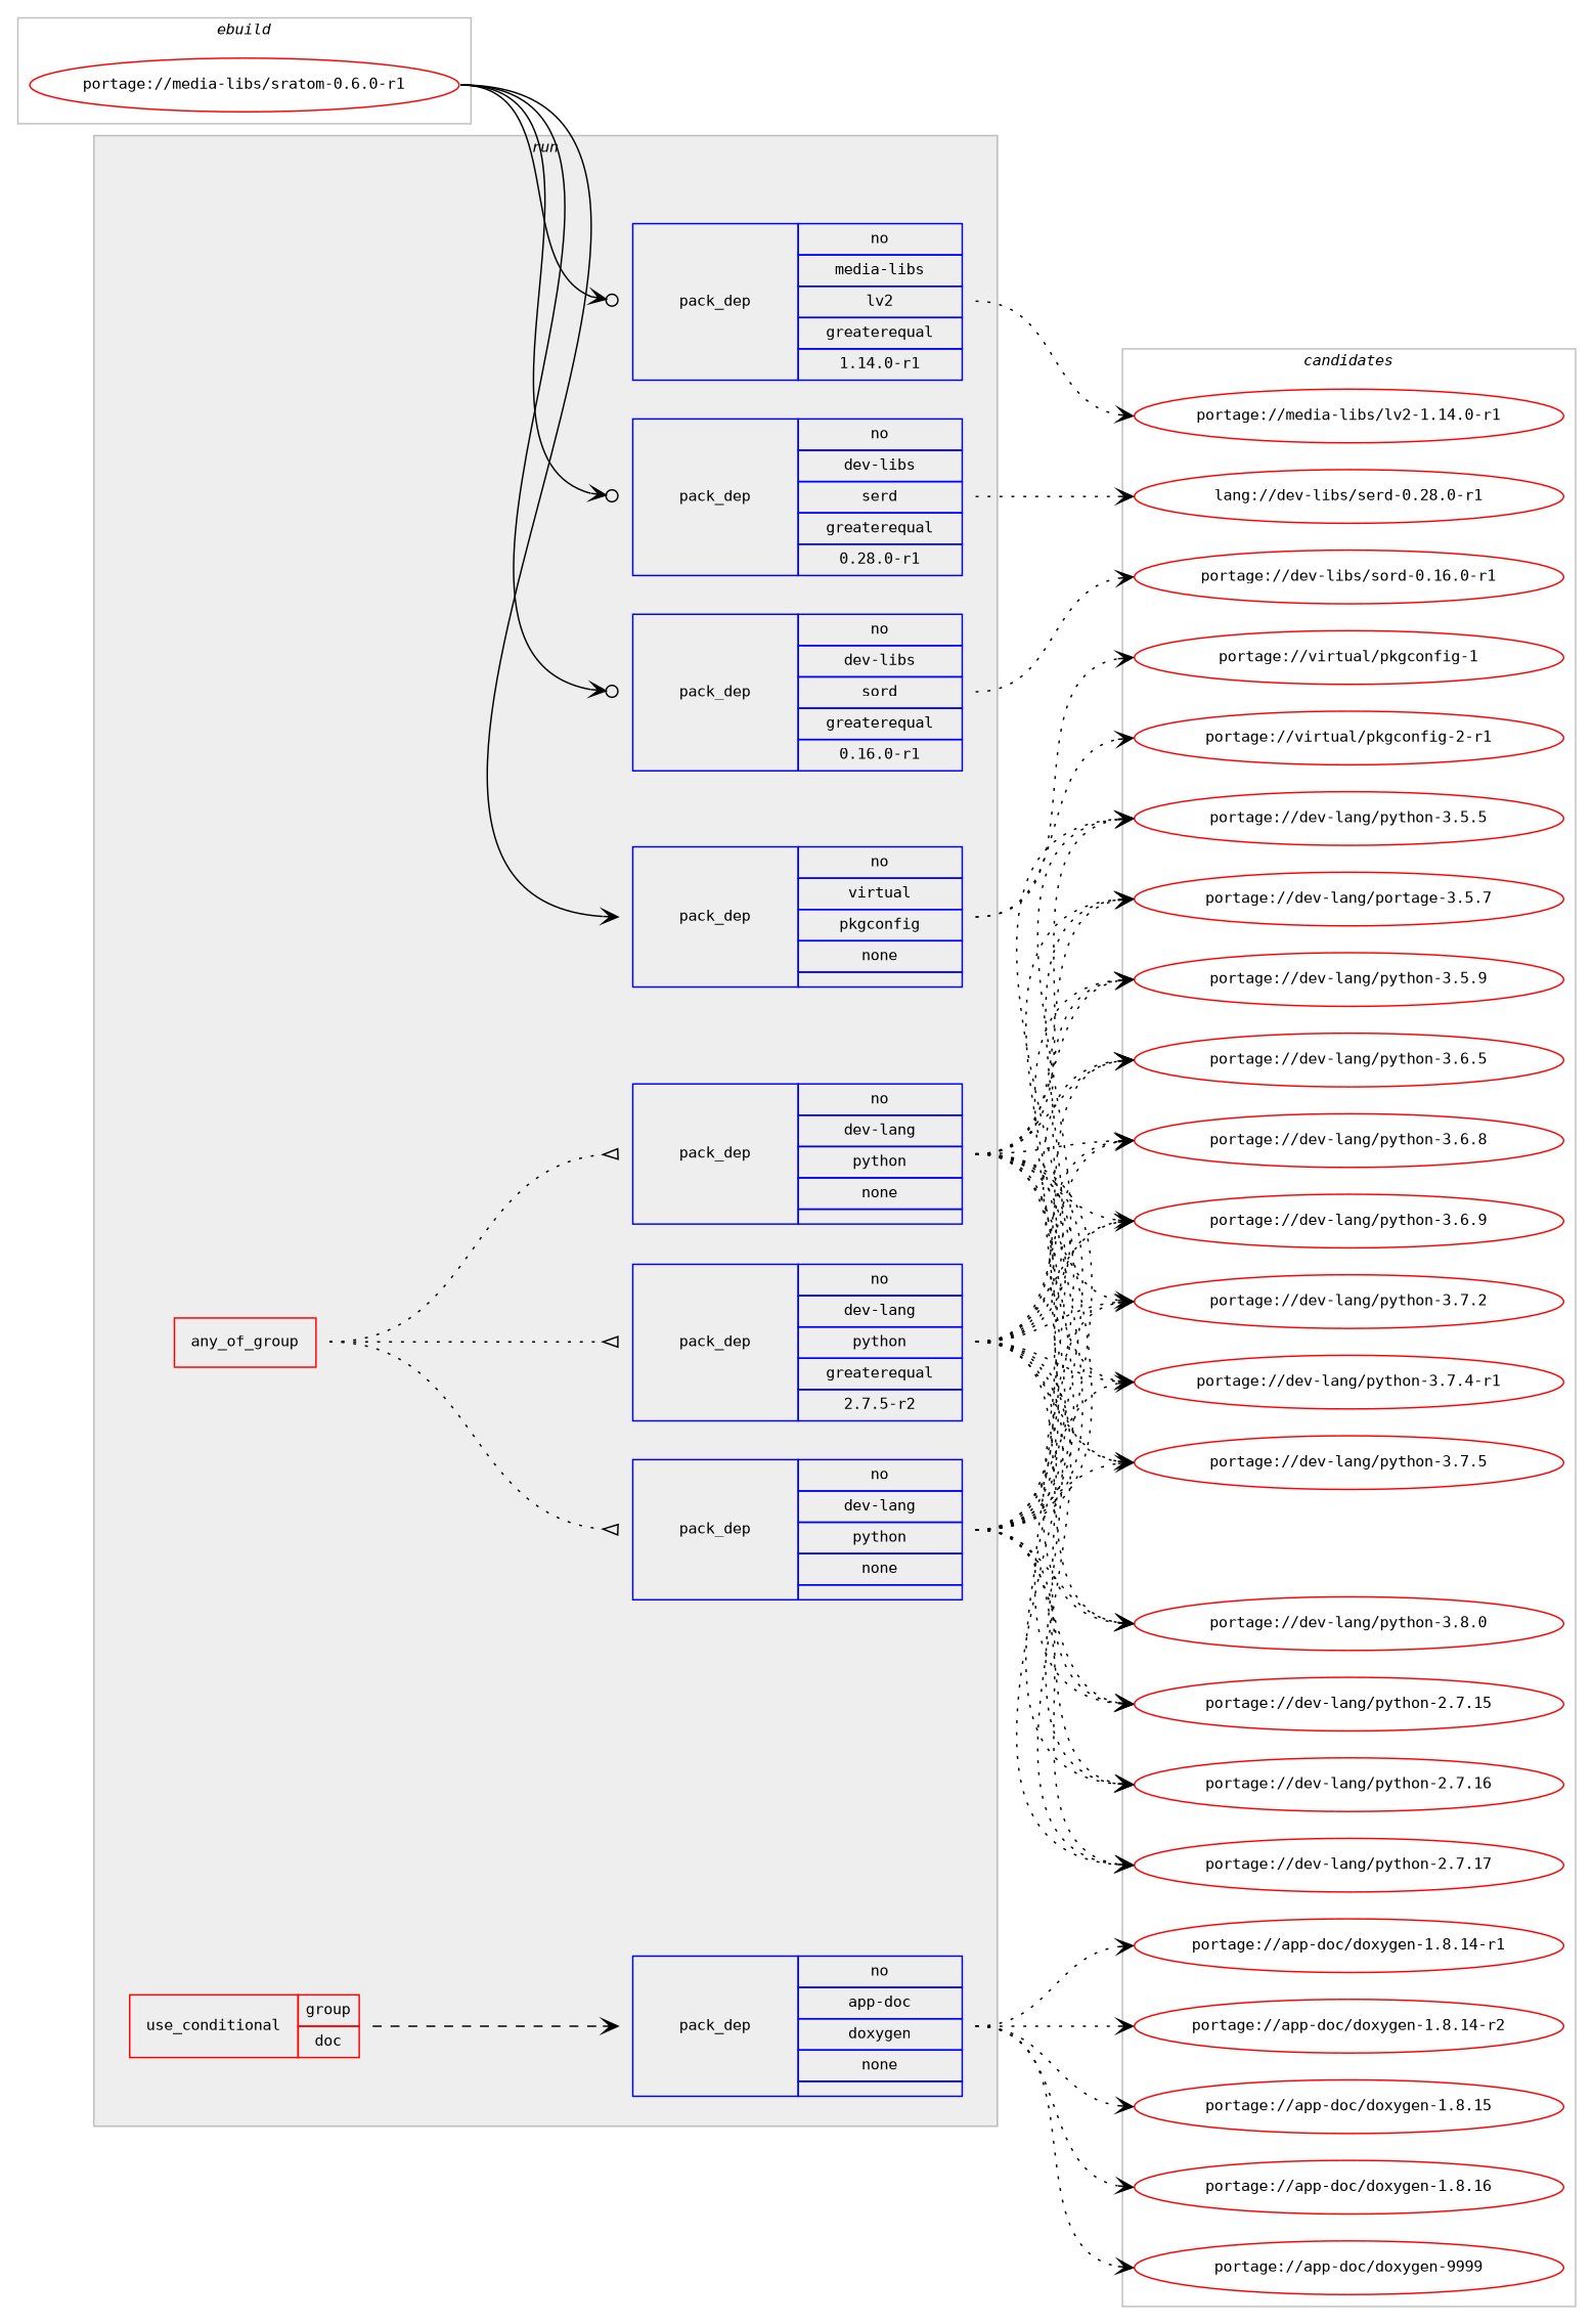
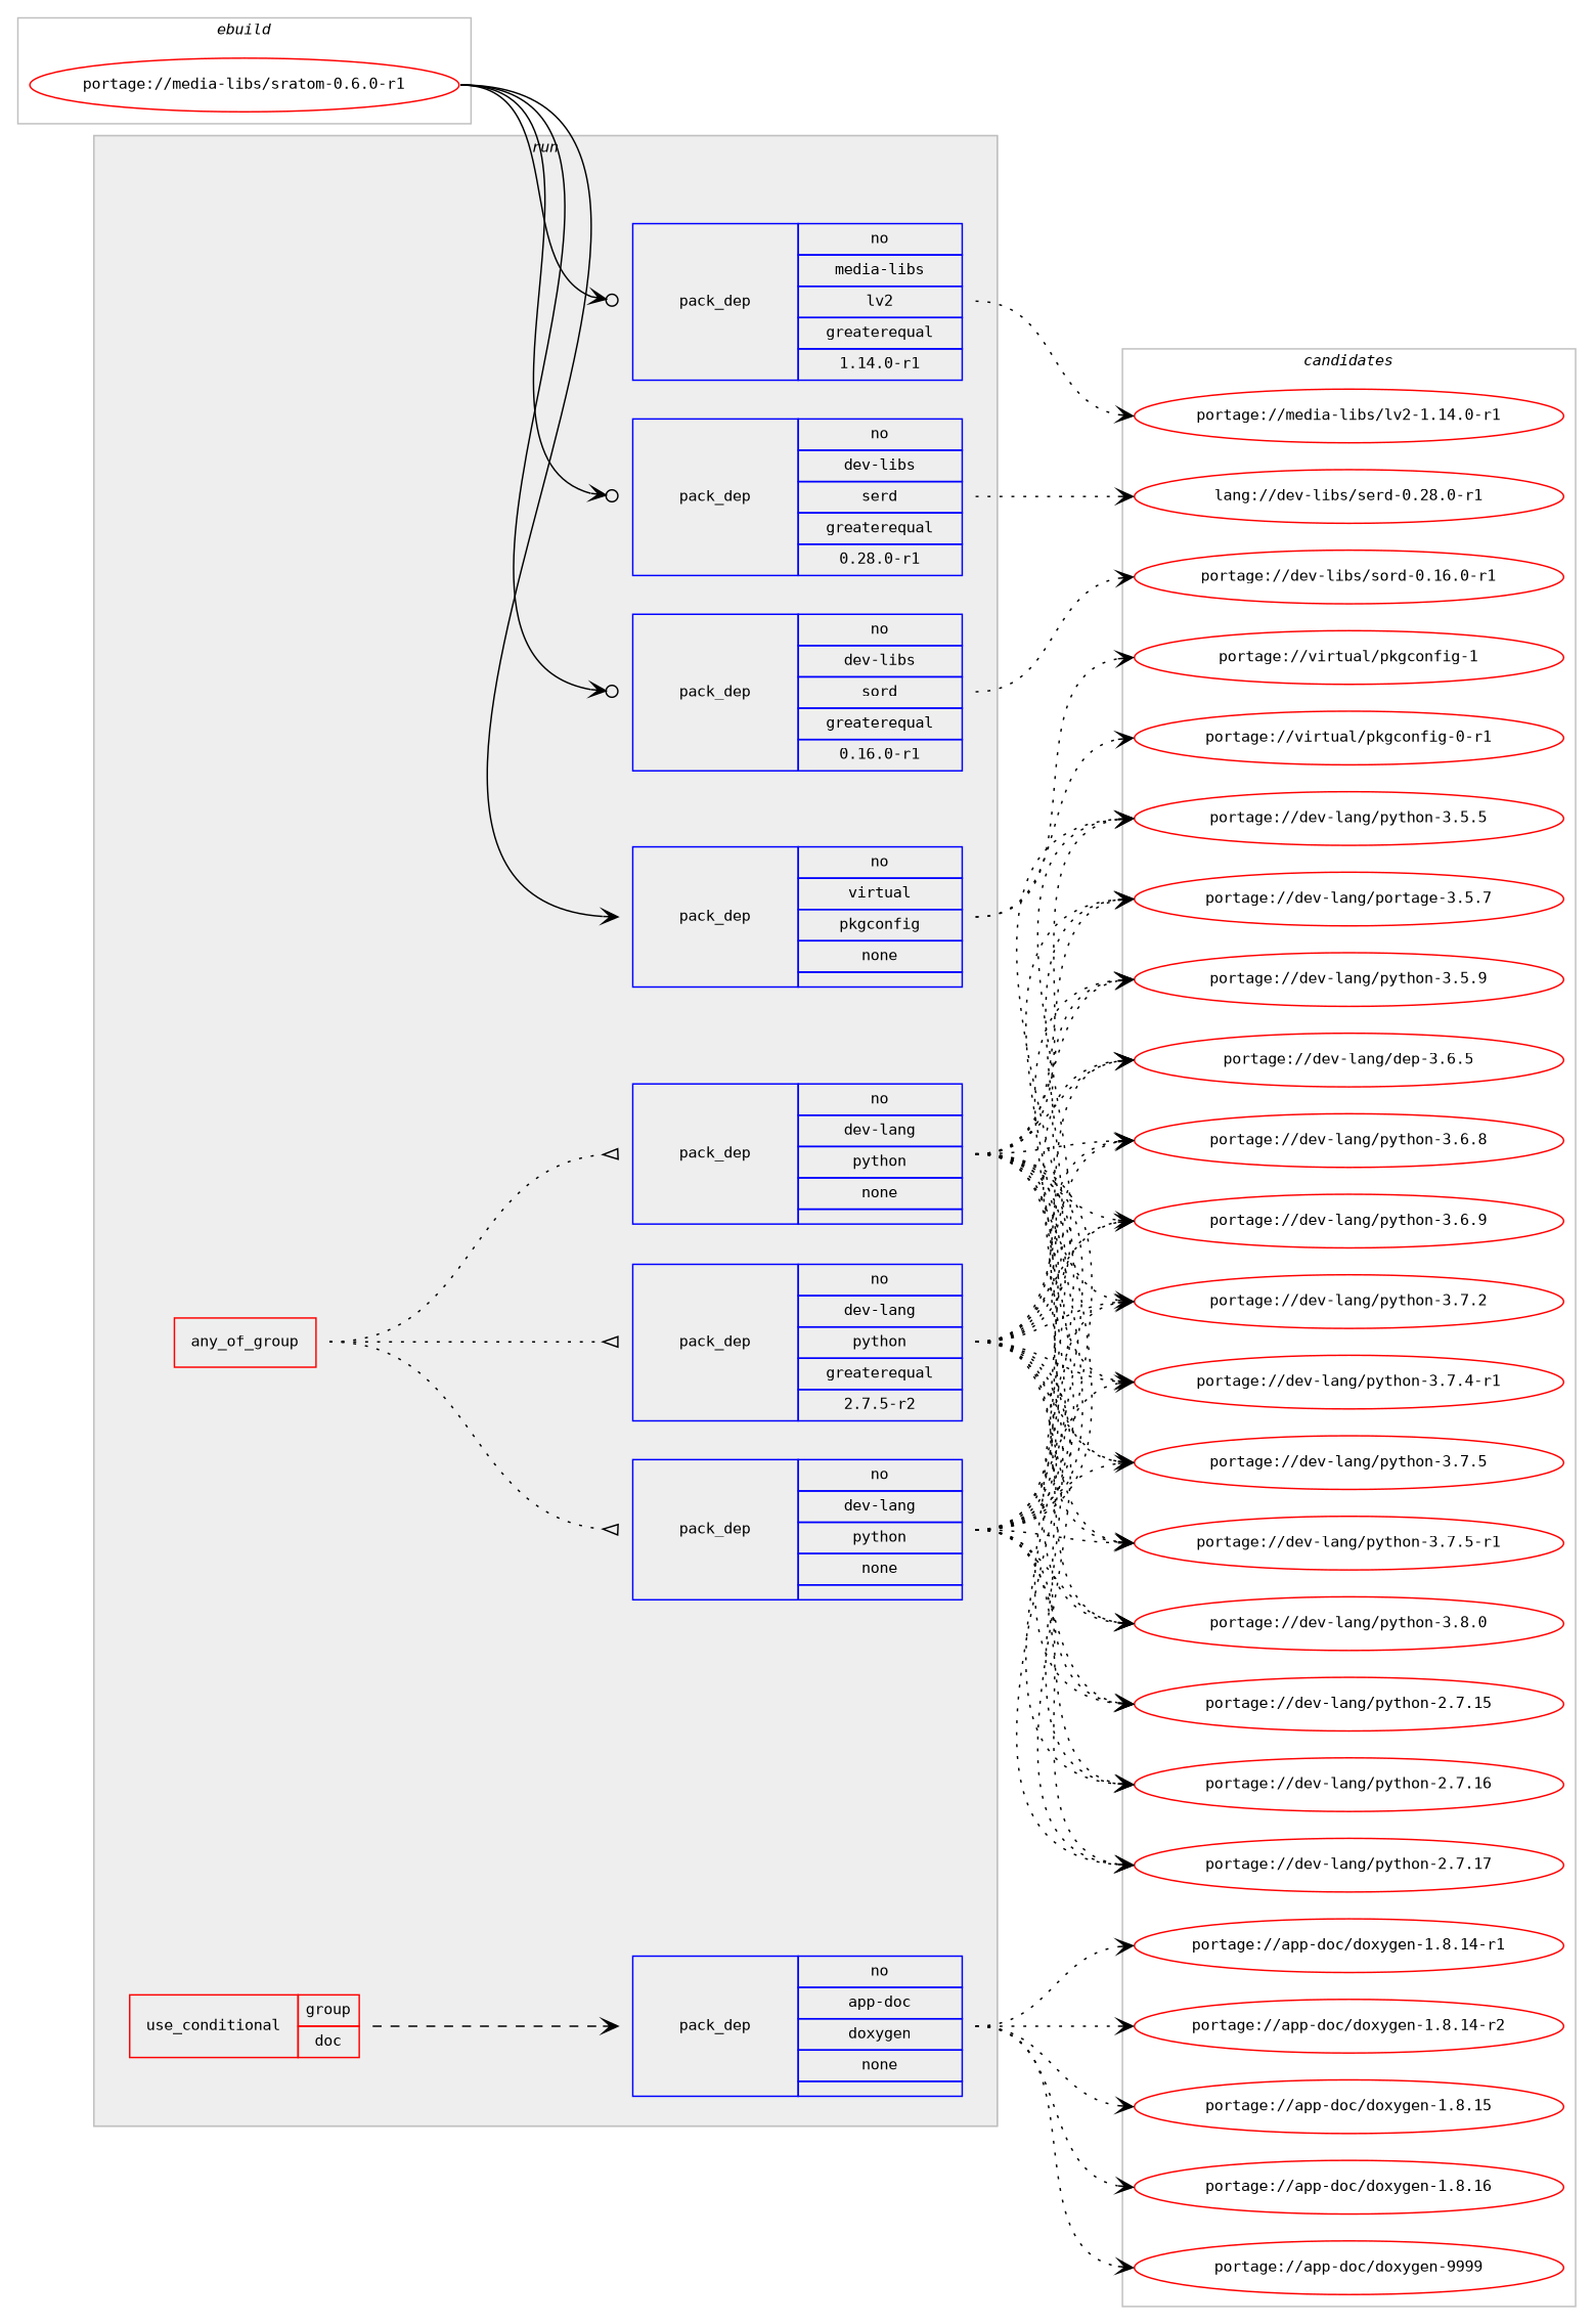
  digraph {
    compound=true
    concentrate=true
    fontname="DejaVu Sans Mono"
    fontsize=10
    newrank=true
    rankdir=LR
    ranksep=1.5
    node [color=red fontname="DejaVu Sans Mono" fontsize=10]
    edge [arrowhead=vee fontname="DejaVu Sans Mono" headport=w style=dotted tailport=e weight=100]
    n1 [label="portage://media-libs/sratom-0.6.0-r1" width=4]
    n2 [color=blue label=<<TABLE BORDER="0" CELLBORDER="1" CELLSPACING="0" CELLPADDING="4" WIDTH="220"><TR><TD ROWSPAN="6" CELLPADDING="30">pack_dep</TD></TR><TR><TD WIDTH="110">no</TD></TR><TR><TD>dev-lang</TD></TR><TR><TD>python</TD></TR><TR><TD>none</TD></TR><TR><TD></TD></TR></TABLE>> shape=none]
    n3 [color=blue label=<<TABLE BORDER="0" CELLBORDER="1" CELLSPACING="0" CELLPADDING="4" WIDTH="220"><TR><TD ROWSPAN="6" CELLPADDING="30">pack_dep</TD></TR><TR><TD WIDTH="110">no</TD></TR><TR><TD>dev-lang</TD></TR><TR><TD>python</TD></TR><TR><TD>none</TD></TR><TR><TD></TD></TR></TABLE>> shape=none]
    n4 [color=blue label=<<TABLE BORDER="0" CELLBORDER="1" CELLSPACING="0" CELLPADDING="4" WIDTH="220"><TR><TD ROWSPAN="6" CELLPADDING="30">pack_dep</TD></TR><TR><TD WIDTH="110">no</TD></TR><TR><TD>dev-lang</TD></TR><TR><TD>python</TD></TR><TR><TD>greaterequal</TD></TR><TR><TD>2.7.5-r2</TD></TR></TABLE>> shape=none]
    n5 [label=<<TABLE BORDER="0" CELLBORDER="1" CELLSPACING="0" CELLPADDING="4"><TR><TD CELLPADDING="10">any_of_group</TD></TR></TABLE>> shape=none]
    n6 [color=blue label=<<TABLE BORDER="0" CELLBORDER="1" CELLSPACING="0" CELLPADDING="4" WIDTH="220"><TR><TD ROWSPAN="6" CELLPADDING="30">pack_dep</TD></TR><TR><TD WIDTH="110">no</TD></TR><TR><TD>app-doc</TD></TR><TR><TD>doxygen</TD></TR><TR><TD>none</TD></TR><TR><TD></TD></TR></TABLE>> shape=none]
    n7 [label=<<TABLE BORDER="0" CELLBORDER="1" CELLSPACING="0" CELLPADDING="4"><TR><TD ROWSPAN="3" CELLPADDING="10">use_conditional</TD></TR><TR><TD>group</TD></TR><TR><TD>doc</TD></TR></TABLE>> shape=none]
    n8 [color=blue label=<<TABLE BORDER="0" CELLBORDER="1" CELLSPACING="0" CELLPADDING="4" WIDTH="220"><TR><TD ROWSPAN="6" CELLPADDING="30">pack_dep</TD></TR><TR><TD WIDTH="110">no</TD></TR><TR><TD>virtual</TD></TR><TR><TD>pkgconfig</TD></TR><TR><TD>none</TD></TR><TR><TD></TD></TR></TABLE>> shape=none]
    n9 [color=blue label=<<TABLE BORDER="0" CELLBORDER="1" CELLSPACING="0" CELLPADDING="4" WIDTH="220"><TR><TD ROWSPAN="6" CELLPADDING="30">pack_dep</TD></TR><TR><TD WIDTH="110">no</TD></TR><TR><TD>dev-libs</TD></TR><TR><TD>serd</TD></TR><TR><TD>greaterequal</TD></TR><TR><TD>0.28.0-r1</TD></TR></TABLE>> shape=none]
    n10 [color=blue label=<<TABLE BORDER="0" CELLBORDER="1" CELLSPACING="0" CELLPADDING="4" WIDTH="220"><TR><TD ROWSPAN="6" CELLPADDING="30">pack_dep</TD></TR><TR><TD WIDTH="110">no</TD></TR><TR><TD>dev-libs</TD></TR><TR><TD>sord</TD></TR><TR><TD>greaterequal</TD></TR><TR><TD>0.16.0-r1</TD></TR></TABLE>> shape=none]
    n11 [color=blue label=<<TABLE BORDER="0" CELLBORDER="1" CELLSPACING="0" CELLPADDING="4" WIDTH="220"><TR><TD ROWSPAN="6" CELLPADDING="30">pack_dep</TD></TR><TR><TD WIDTH="110">no</TD></TR><TR><TD>media-libs</TD></TR><TR><TD>lv2</TD></TR><TR><TD>greaterequal</TD></TR><TR><TD>1.14.0-r1</TD></TR></TABLE>> shape=none]
    n12 [label="portage://dev-lang/python-2.7.15" width=4]
    n13 [label="portage://dev-lang/python-2.7.16" width=4]
    n14 [label="portage://dev-lang/python-2.7.17" width=4]
    n15 [label="portage://dev-lang/python-3.5.5" width=4]
    n16 [label="portage://dev-lang/portage-3.5.7" width=4]
    n17 [label="portage://dev-lang/python-3.5.9" width=4]
-   n18 [label="portage://dev-lang/python-3.6.5" width=4]
+   n18 [label="portage://dev-lang/dep-3.6.5" width=4]
    n19 [label="portage://dev-lang/python-3.6.8" width=4]
    n20 [label="portage://dev-lang/python-3.6.9" width=4]
    n21 [label="portage://dev-lang/python-3.7.2" width=4]
    n22 [label="portage://dev-lang/python-3.7.4-r1" width=4]
    n23 [label="portage://dev-lang/python-3.7.5" width=4]
+   n24 [label="portage://dev-lang/python-3.7.5-r1" width=4]
    n25 [label="portage://dev-lang/python-3.8.0" width=4]
    n26 [label="portage://app-doc/doxygen-1.8.14-r1" width=4]
    n27 [label="portage://app-doc/doxygen-1.8.14-r2" width=4]
    n28 [label="portage://app-doc/doxygen-1.8.15" width=4]
    n29 [label="portage://app-doc/doxygen-1.8.16" width=4]
    n30 [label="portage://app-doc/doxygen-9999" width=4]
-   n31 [label="portage://virtual/pkgconfig-2-r1" width=4]
+   n31 [label="portage://virtual/pkgconfig-0-r1" width=4]
    n32 [label="portage://virtual/pkgconfig-1" width=4]
    n33 [label="lang://dev-libs/serd-0.28.0-r1" width=4]
    n34 [label="portage://dev-libs/sord-0.16.0-r1" width=4]
    n35 [label="portage://media-libs/lv2-1.14.0-r1" width=4]
    subgraph cluster_1 {
      color=gray
      label=<<i>ebuild</i>>
      rank=same
      n1
    }
    subgraph cluster_2 {
      color=gray
      label=<<i>dependencies</i>>
      subgraph cluster_3 {
        color=gray
        fillcolor="#eeeeee"
        label=<<i>compile</i>>
        style=filled
        subgraph sub_4 {
          color=gray
          fillcolor="#eeeeee"
          label=<<i>compile</i>>
          style=filled
          n5
          subgraph sub_5 {
            color=gray
            fillcolor="#eeeeee"
            label=<<i>compile</i>>
            style=filled
            n2
          }
          subgraph sub_6 {
            color=gray
            fillcolor="#eeeeee"
            label=<<i>compile</i>>
            style=filled
            n3
          }
          subgraph sub_7 {
            color=gray
            fillcolor="#eeeeee"
            label=<<i>compile</i>>
            style=filled
            n4
          }
        }
        subgraph sub_8 {
          color=gray
          fillcolor="#eeeeee"
          label=<<i>compile</i>>
          style=filled
          n7
          subgraph sub_9 {
            color=gray
            fillcolor="#eeeeee"
            label=<<i>compile</i>>
            style=filled
            n6
          }
        }
        subgraph sub_10 {
          color=gray
          fillcolor="#eeeeee"
          label=<<i>compile</i>>
          style=filled
          n8
        }
      }
      subgraph cluster_11 {
        color=gray
        fillcolor="#eeeeee"
        label=<<i>compile and run</i>>
        style=filled
        subgraph sub_12 {
          color=gray
          fillcolor="#eeeeee"
          label=<<i>compile and run</i>>
          style=filled
          n9
        }
        subgraph sub_13 {
          color=gray
          fillcolor="#eeeeee"
          label=<<i>compile and run</i>>
          style=filled
          n10
        }
        subgraph sub_14 {
          color=gray
          fillcolor="#eeeeee"
          label=<<i>compile and run</i>>
          style=filled
          n11
        }
      }
      subgraph cluster_15 {
        color=gray
        fillcolor="#eeeeee"
        label=<<i>run</i>>
        style=filled
      }
    }
    subgraph cluster_16 {
      color=gray
      label=<<i>candidates</i>>
      rank=same
      subgraph sub_17 {
        color=black
        label=<<i>candidates</i>>
        nodesep=1
        rank=same
        n12
        n13
        n14
        n15
        n16
        n17
        n18
        n19
        n20
        n21
        n22
        n23
+       n24
        n25
      }
      subgraph sub_18 {
        color=black
        label=<<i>candidates</i>>
        nodesep=1
        rank=same
        n12
        n13
        n14
        n15
        n16
        n17
        n18
        n19
        n20
        n21
        n22
        n23
+       n24
        n25
      }
      subgraph sub_19 {
        color=black
        label=<<i>candidates</i>>
        nodesep=1
        rank=same
        n12
        n13
        n14
        n15
        n16
        n17
        n18
        n19
        n20
        n21
        n22
        n23
+       n24
        n25
      }
      subgraph sub_20 {
        color=black
        label=<<i>candidates</i>>
        nodesep=1
        rank=same
        n26
        n27
        n28
        n29
        n30
      }
      subgraph sub_21 {
        color=black
        label=<<i>candidates</i>>
        nodesep=1
        rank=same
        n31
        n32
      }
      subgraph sub_22 {
        color=black
        label=<<i>candidates</i>>
        nodesep=1
        rank=same
        n33
      }
      subgraph sub_23 {
        color=black
        label=<<i>candidates</i>>
        nodesep=1
        rank=same
        n34
      }
      subgraph sub_24 {
        color=black
        label=<<i>candidates</i>>
        nodesep=1
        rank=same
        n35
      }
    }
    n1 -> n8 [style=solid weight=20]
    n1 -> n9 [arrowhead=odotvee style=solid weight=20]
    n1 -> n10 [arrowhead=odotvee style=solid weight=20]
    n1 -> n11 [arrowhead=odotvee style=solid weight=20]
    n2 -> n12
    n2 -> n13
    n2 -> n14
    n2 -> n15
    n2 -> n16
    n2 -> n17
    n2 -> n18
    n2 -> n19
    n2 -> n20
    n2 -> n21
    n2 -> n22
    n2 -> n23
+   n2 -> n24
    n2 -> n25
    n3 -> n12
    n3 -> n13
    n3 -> n14
    n3 -> n15
    n3 -> n16
    n3 -> n17
    n3 -> n18
    n3 -> n19
    n3 -> n20
    n3 -> n21
    n3 -> n22
    n3 -> n23
+   n3 -> n24
    n3 -> n25
    n4 -> n12
    n4 -> n13
    n4 -> n14
    n4 -> n15
    n4 -> n16
    n4 -> n17
    n4 -> n18
    n4 -> n19
    n4 -> n20
    n4 -> n21
    n4 -> n22
    n4 -> n23
+   n4 -> n24
    n4 -> n25
    n5 -> n2 [arrowhead=oinv weight=20]
    n5 -> n3 [arrowhead=oinv weight=20]
    n5 -> n4 [arrowhead=oinv weight=20]
    n6 -> n26
    n6 -> n27
    n6 -> n28
    n6 -> n29
    n6 -> n30
    n7 -> n6 [style=dashed weight=20]
    n8 -> n31
    n8 -> n32
    n9 -> n33
    n10 -> n34
    n11 -> n35
  }
